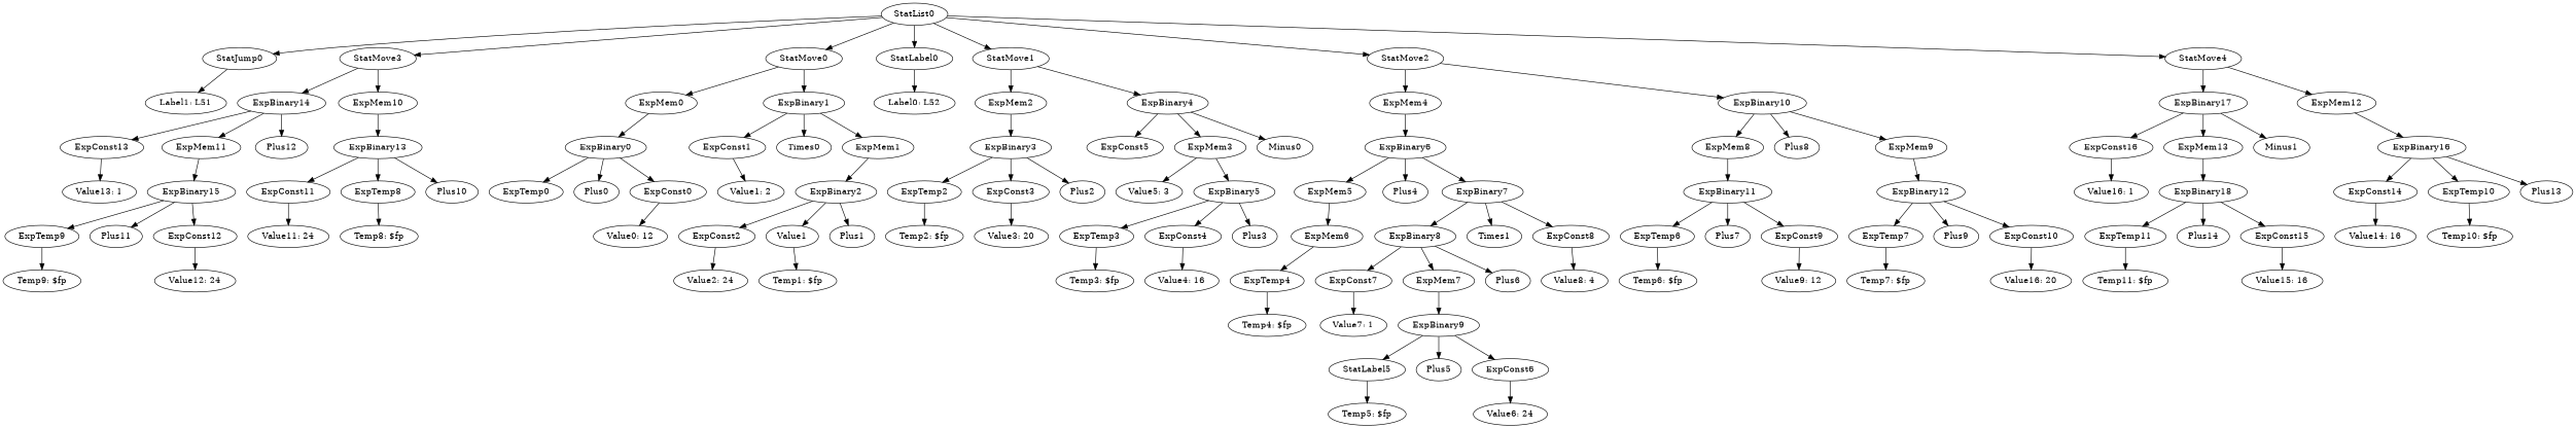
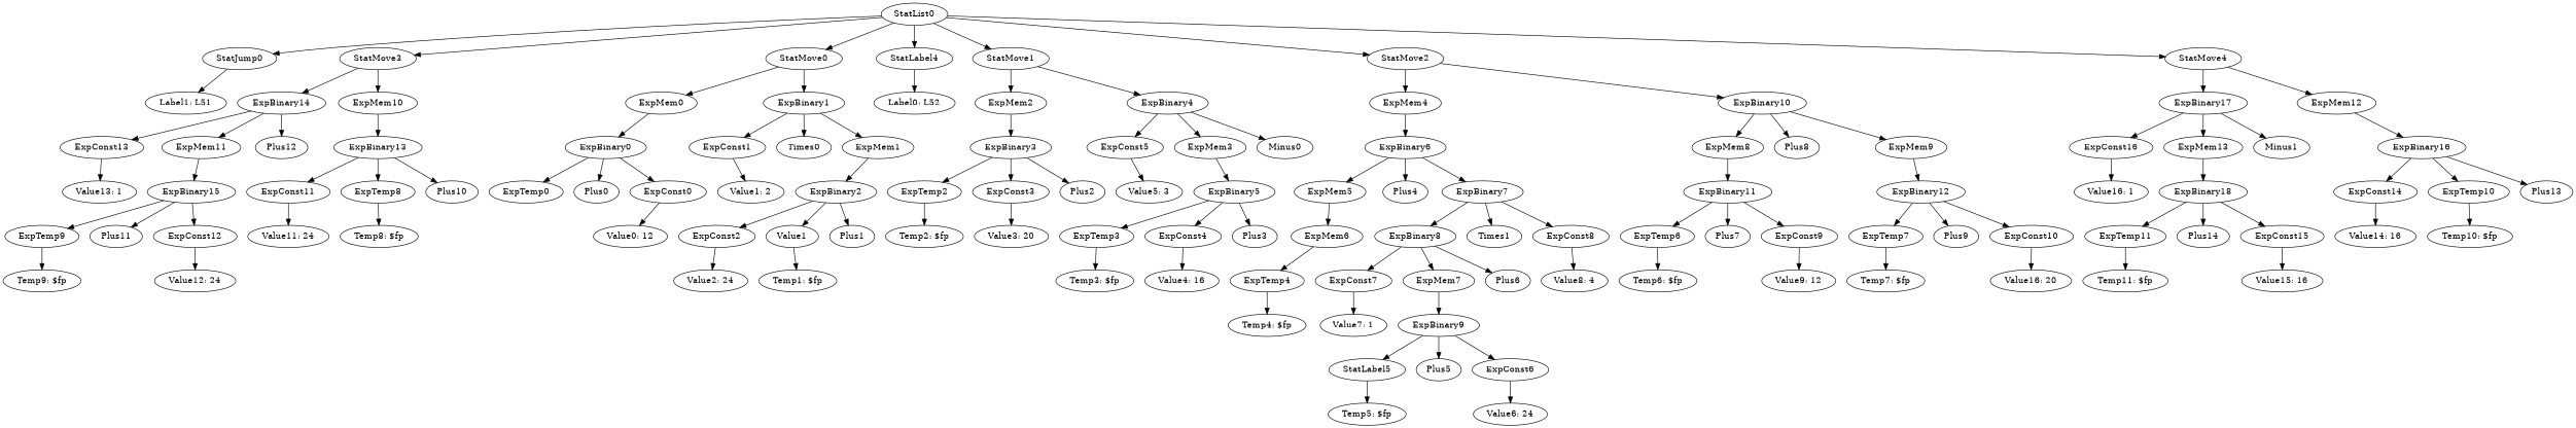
  digraph {
    ordering=out
    StatJump0
    "Label1: L51"
    ExpConst16
    "Value16: 1"
    ExpBinary17
    ExpMem13
    Minus1
    ExpBinary18
    ExpTemp11
    Plus14
    ExpConst15
    "Temp11: $fp"
    ExpMem12
    ExpBinary16
    ExpConst14
    ExpTemp10
    Plus13
    "Value14: 16"
    "Temp10: $fp"
    ExpConst13
    "Value13: 1"
    ExpBinary14
    ExpMem11
    Plus12
    ExpBinary15
    ExpTemp9
    Plus11
    ExpConst12
    "Temp9: $fp"
    "Value12: 24"
    StatMove3
    ExpMem10
    ExpBinary13
    ExpConst11
    ExpTemp8
    Plus10
    "Value15: 16"
    "Value11: 24"
    "Temp8: $fp"
    ExpTemp3
    "Temp3: $fp"
    ExpTemp2
    "Temp2: $fp"
    ExpConst3
    "Value3: 20"
    ExpConst7
    "Value7: 1"
    ExpMem8
    ExpBinary11
    ExpTemp6
    Plus7
    ExpConst9
    "Temp6: $fp"
    "Value9: 12"
    ExpBinary0
    ExpTemp0
    Plus0
    ExpConst0
    "Value0: 12"
    ExpMem4
    ExpBinary6
    ExpMem5
    Plus4
    ExpBinary7
    ExpMem6
    ExpBinary8
    Times1
    ExpConst8
    StatMove0
    ExpMem0
    ExpBinary1
    ExpConst1
    Times0
    ExpMem1
    "Value1: 2"
    ExpBinary2
    ExpMem2
    ExpBinary3
    Plus2
    ExpConst2
    "Value2: 24"
    ExpConst5
    "Value5: 3"
    ExpMem7
    ExpBinary9
    n86 [label=StatLabel5]
    Plus5
    ExpConst6
    "Temp5: $fp"
    "Value6: 24"
    StatList0
-   StatLabel0
+   StatLabel0 [label=StatLabel4]
    StatMove1
    StatMove2
    StatMove4
    "Label0: L52"
    ExpBinary4
    ExpBinary10
    ExpMem3
    Minus0
    Plus8
    ExpMem9
    ExpBinary12
    ExpTemp7
    Plus9
    ExpConst10
    "Temp7: $fp"
    n108 [label="Value16: 20"]
    ExpBinary5
    n110 [label=Value1]
    Plus1
    "Temp1: $fp"
    ExpTemp4
    "Temp4: $fp"
    ExpConst4
    Plus3
    "Value4: 16"
    Plus6
    "Value8: 4"
    StatJump0 -> "Label1: L51"
    ExpConst16 -> "Value16: 1"
    ExpBinary17 -> ExpConst16
    ExpBinary17 -> ExpMem13
    ExpBinary17 -> Minus1
    ExpMem13 -> ExpBinary18
    ExpBinary18 -> ExpTemp11
    ExpBinary18 -> Plus14
    ExpBinary18 -> ExpConst15
    ExpTemp11 -> "Temp11: $fp"
    ExpConst15 -> "Value15: 16"
    ExpMem12 -> ExpBinary16
    ExpBinary16 -> ExpConst14
    ExpBinary16 -> ExpTemp10
    ExpBinary16 -> Plus13
    ExpConst14 -> "Value14: 16"
    ExpTemp10 -> "Temp10: $fp"
    ExpConst13 -> "Value13: 1"
    ExpBinary14 -> ExpConst13
    ExpBinary14 -> ExpMem11
    ExpBinary14 -> Plus12
    ExpMem11 -> ExpBinary15
    ExpBinary15 -> ExpTemp9
    ExpBinary15 -> Plus11
    ExpBinary15 -> ExpConst12
    ExpTemp9 -> "Temp9: $fp"
    ExpConst12 -> "Value12: 24"
    StatMove3 -> ExpBinary14
    StatMove3 -> ExpMem10
    ExpMem10 -> ExpBinary13
    ExpBinary13 -> ExpConst11
    ExpBinary13 -> ExpTemp8
    ExpBinary13 -> Plus10
    ExpConst11 -> "Value11: 24"
    ExpTemp8 -> "Temp8: $fp"
    ExpTemp3 -> "Temp3: $fp"
    ExpTemp2 -> "Temp2: $fp"
    ExpConst3 -> "Value3: 20"
    ExpConst7 -> "Value7: 1"
    ExpMem8 -> ExpBinary11
    ExpBinary11 -> ExpTemp6
    ExpBinary11 -> Plus7
    ExpBinary11 -> ExpConst9
    ExpTemp6 -> "Temp6: $fp"
    ExpConst9 -> "Value9: 12"
    ExpBinary0 -> ExpTemp0
    ExpBinary0 -> Plus0
    ExpBinary0 -> ExpConst0
    ExpConst0 -> "Value0: 12"
    ExpMem4 -> ExpBinary6
    ExpBinary6 -> ExpMem5
    ExpBinary6 -> Plus4
    ExpBinary6 -> ExpBinary7
    ExpMem5 -> ExpMem6
    ExpBinary7 -> ExpBinary8
    ExpBinary7 -> Times1
    ExpBinary7 -> ExpConst8
    ExpMem6 -> ExpTemp4
    ExpBinary8 -> ExpConst7
    ExpBinary8 -> ExpMem7
    ExpBinary8 -> Plus6
    ExpConst8 -> "Value8: 4"
    StatMove0 -> ExpMem0
    StatMove0 -> ExpBinary1
    ExpMem0 -> ExpBinary0
    ExpBinary1 -> ExpConst1
    ExpBinary1 -> Times0
    ExpBinary1 -> ExpMem1
    ExpConst1 -> "Value1: 2"
    ExpMem1 -> ExpBinary2
    ExpBinary2 -> ExpConst2
    ExpBinary2 -> n110
    ExpBinary2 -> Plus1
    ExpMem2 -> ExpBinary3
    ExpBinary3 -> ExpTemp2
    ExpBinary3 -> ExpConst3
    ExpBinary3 -> Plus2
    ExpConst2 -> "Value2: 24"
-   ExpMem3 -> "Value5: 3"
+   ExpConst5 -> "Value5: 3"
    ExpMem7 -> ExpBinary9
    ExpBinary9 -> n86
    ExpBinary9 -> Plus5
    ExpBinary9 -> ExpConst6
    n86 -> "Temp5: $fp"
    ExpConst6 -> "Value6: 24"
    StatList0 -> StatJump0
    StatList0 -> StatMove3
    StatList0 -> StatMove0
    StatList0 -> StatLabel0
    StatList0 -> StatMove1
    StatList0 -> StatMove2
    StatList0 -> StatMove4
    StatLabel0 -> "Label0: L52"
    StatMove1 -> ExpMem2
    StatMove1 -> ExpBinary4
    StatMove2 -> ExpMem4
    StatMove2 -> ExpBinary10
    StatMove4 -> ExpBinary17
    StatMove4 -> ExpMem12
    ExpBinary4 -> ExpConst5
    ExpBinary4 -> ExpMem3
    ExpBinary4 -> Minus0
    ExpBinary10 -> ExpMem8
    ExpBinary10 -> Plus8
    ExpBinary10 -> ExpMem9
    ExpMem3 -> ExpBinary5
    ExpMem9 -> ExpBinary12
    ExpBinary12 -> ExpTemp7
    ExpBinary12 -> Plus9
    ExpBinary12 -> ExpConst10
    ExpTemp7 -> "Temp7: $fp"
    ExpConst10 -> n108
    ExpBinary5 -> ExpTemp3
    ExpBinary5 -> ExpConst4
    ExpBinary5 -> Plus3
    n110 -> "Temp1: $fp"
    ExpTemp4 -> "Temp4: $fp"
    ExpConst4 -> "Value4: 16"
  }
